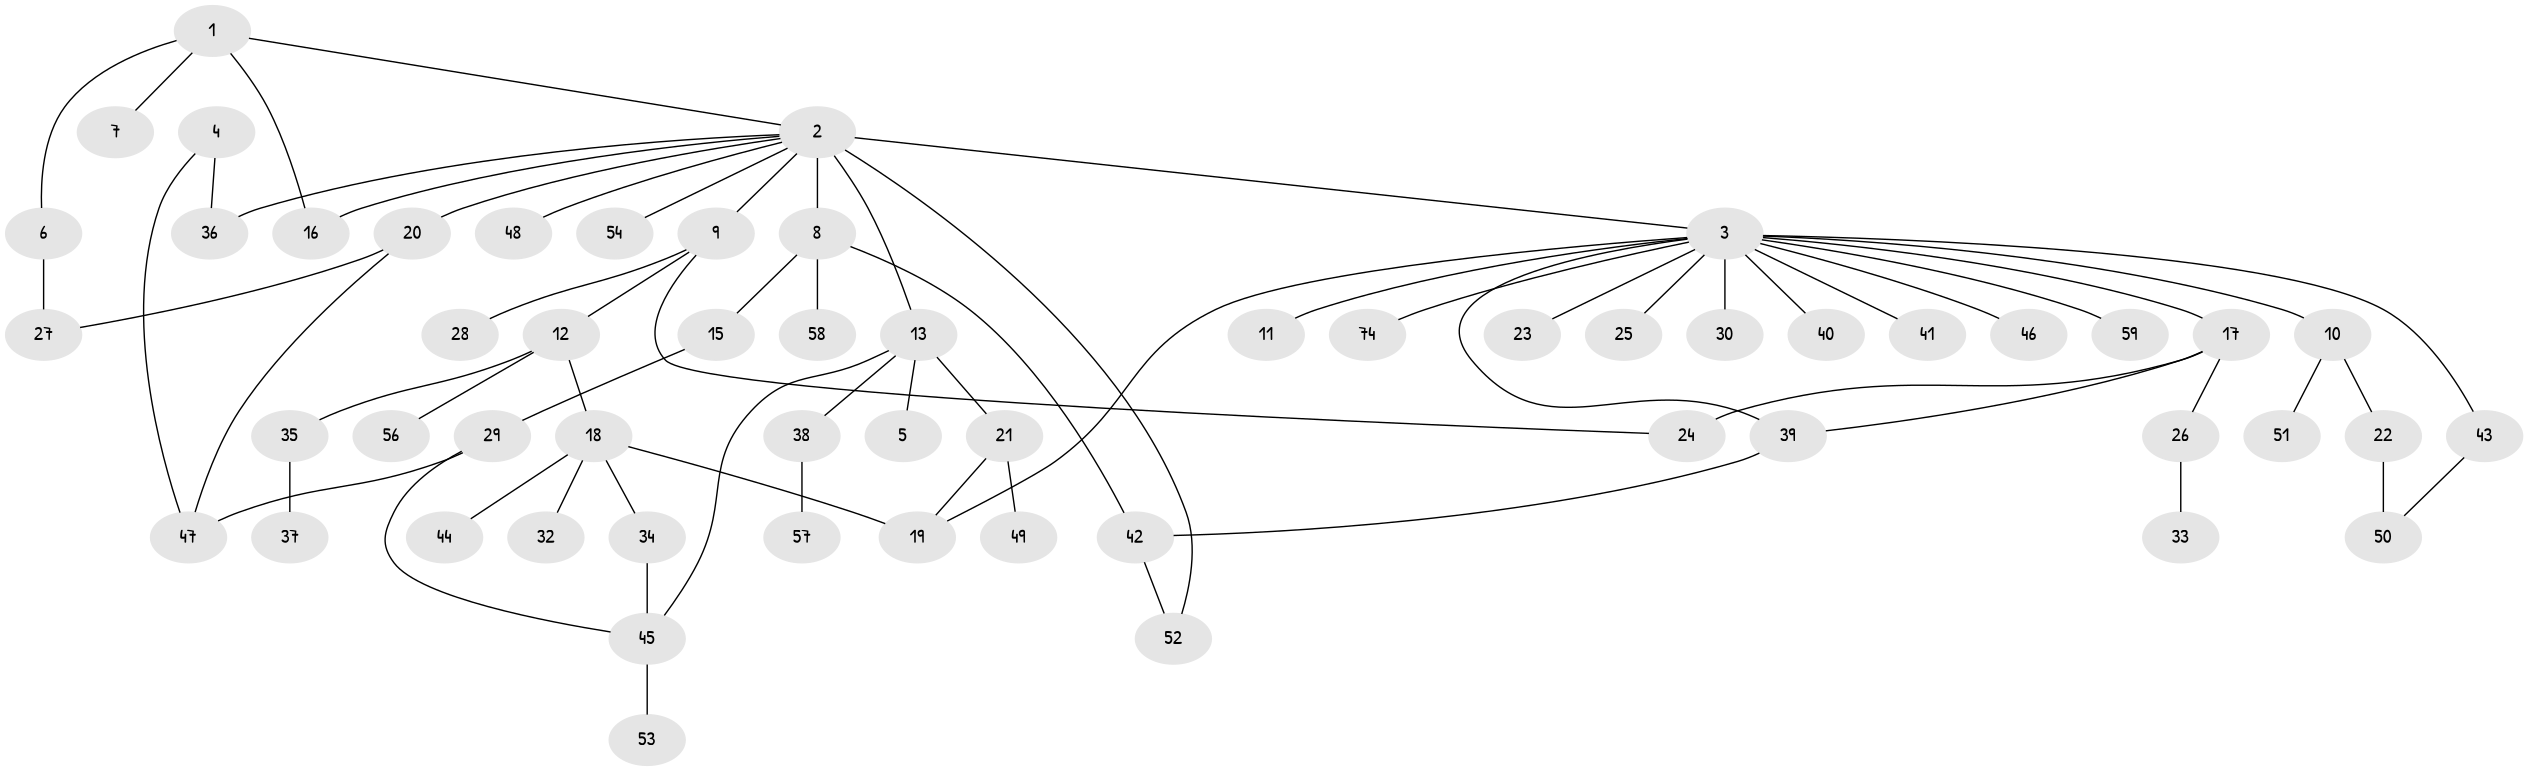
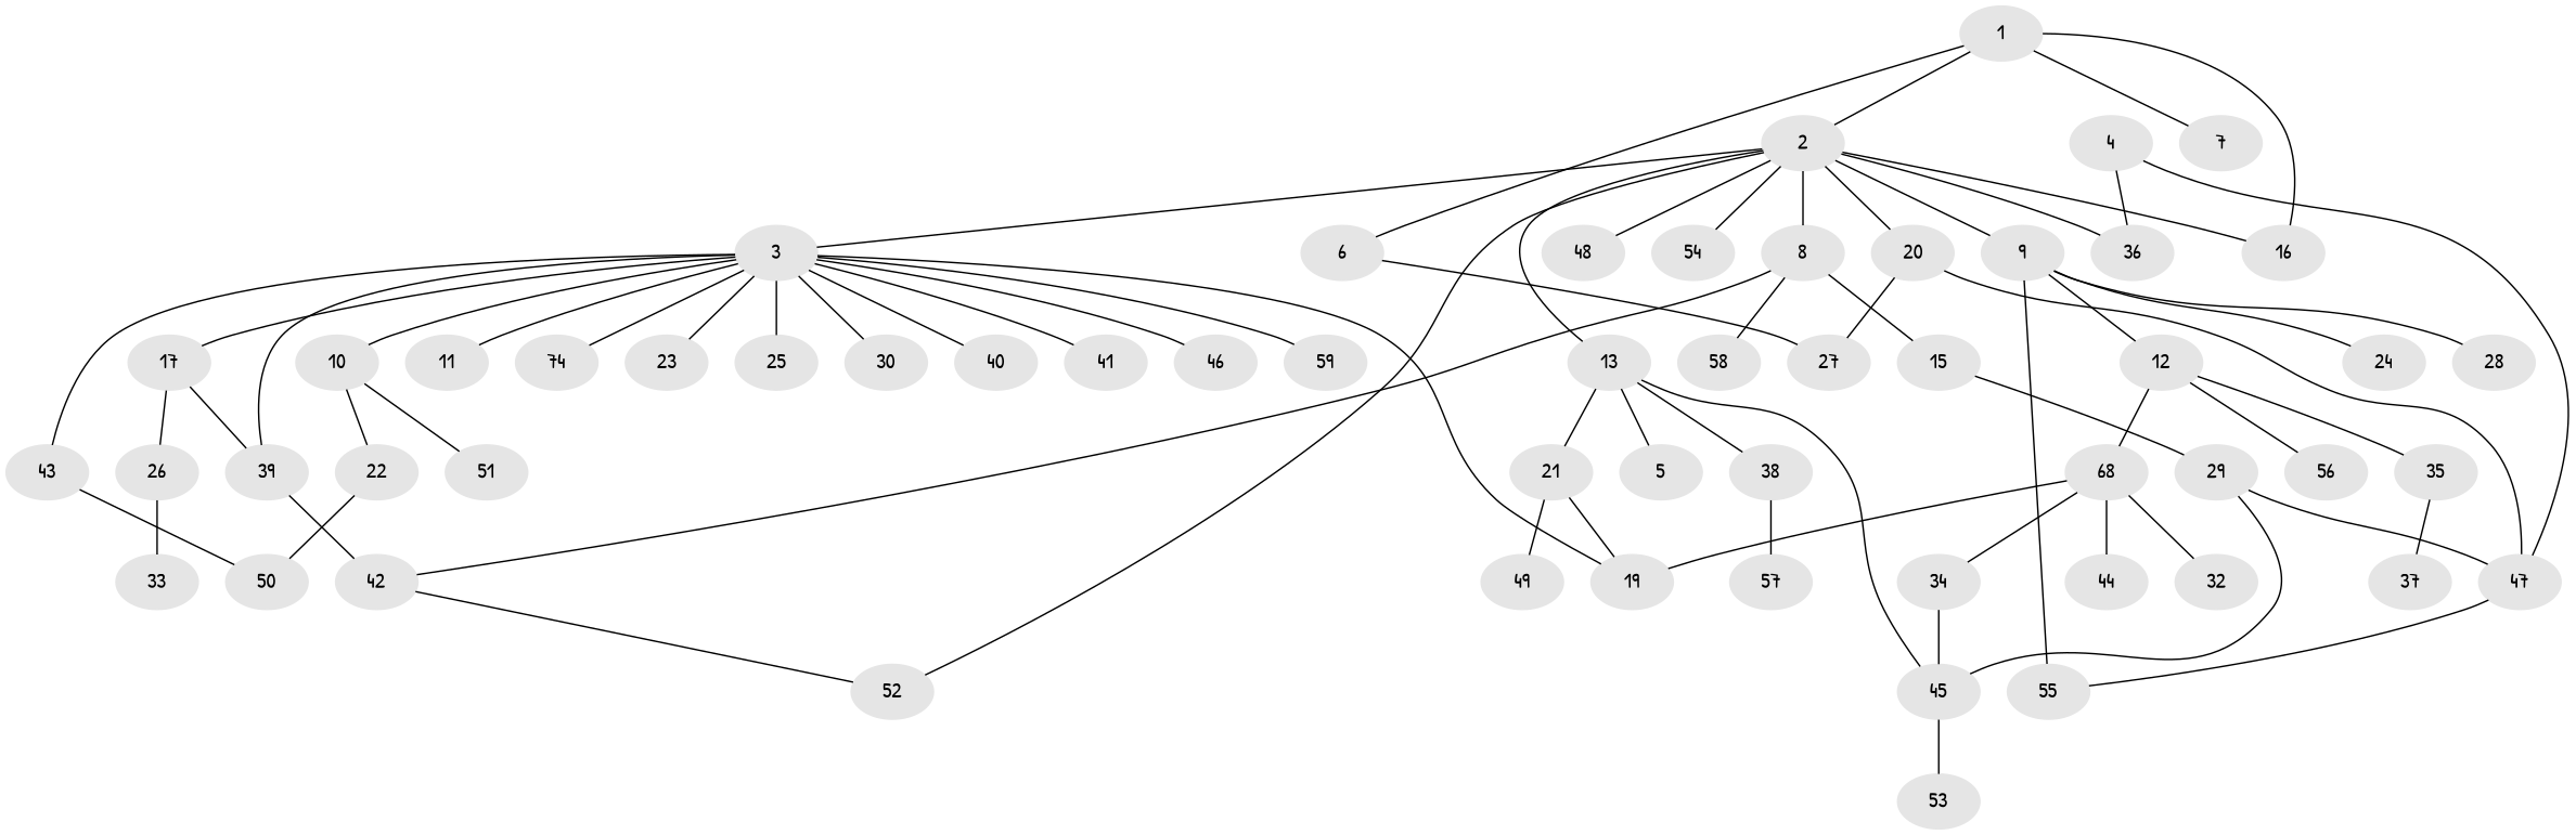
  graph {
    fontname="Patrick Hand"
    node [color=gray90 fontname="Patrick Hand" style=filled]
    edge [fontname="Patrick Hand" weight=1.0]
    1
    2
    6
    7
    16
    3
    8
    9
    13
    20
    36
    48
    52
    54
    27
    10
    11
    n18 [label=74]
    17
    19
    23
    25
    30
    39
    40
    41
    43
    46
    59
    4
    47
    15
    42
    58
    12
    24
    28
+   55
    5
    21
    38
    45
    22
    51
    26
    50
    29
-   18
+   18 [label=68]
    35
    56
    32
    34
    44
    37
    49
    57
    53
    33
    1 -- 2
    1 -- 6
    1 -- 7
    1 -- 16
    2 -- 16
    2 -- 3
    2 -- 8 [weight=9.0]
    2 -- 9
    2 -- 13
    2 -- 20
    2 -- 36
    2 -- 48
    2 -- 52
    2 -- 54
    6 -- 27 [weight=2.0]
    3 -- 10
    3 -- 11
    3 -- n18
    3 -- 17
    3 -- 19
    3 -- 23
    3 -- 25
    3 -- 30
    3 -- 39
    3 -- 40
    3 -- 41
    3 -- 43
    3 -- 46
    3 -- 59
    8 -- 15
    8 -- 42
    8 -- 58
    9 -- 12
    9 -- 24
    9 -- 28
+   9 -- 55 [weight=2.0]
    13 -- 5
    13 -- 21
    13 -- 38
    13 -- 45
    20 -- 27
    20 -- 47
    10 -- 22
    10 -- 51
    17 -- 39
-   17 -- 24 [weight=5.0]
    17 -- 26
    39 -- 42 [weight=4.0]
    43 -- 50
    4 -- 36 [weight=2.0]
    4 -- 47
+   47 -- 55
    15 -- 29
    42 -- 52
    12 -- 18
    12 -- 35
    12 -- 56
    21 -- 19
    21 -- 49
    38 -- 57
    45 -- 53
    22 -- 50 [weight=2.0]
    26 -- 33 [weight=2.0]
    29 -- 47
    29 -- 45
    18 -- 19
    18 -- 32
    18 -- 34
    18 -- 44
    35 -- 37
    34 -- 45 [weight=2.0]
  }
